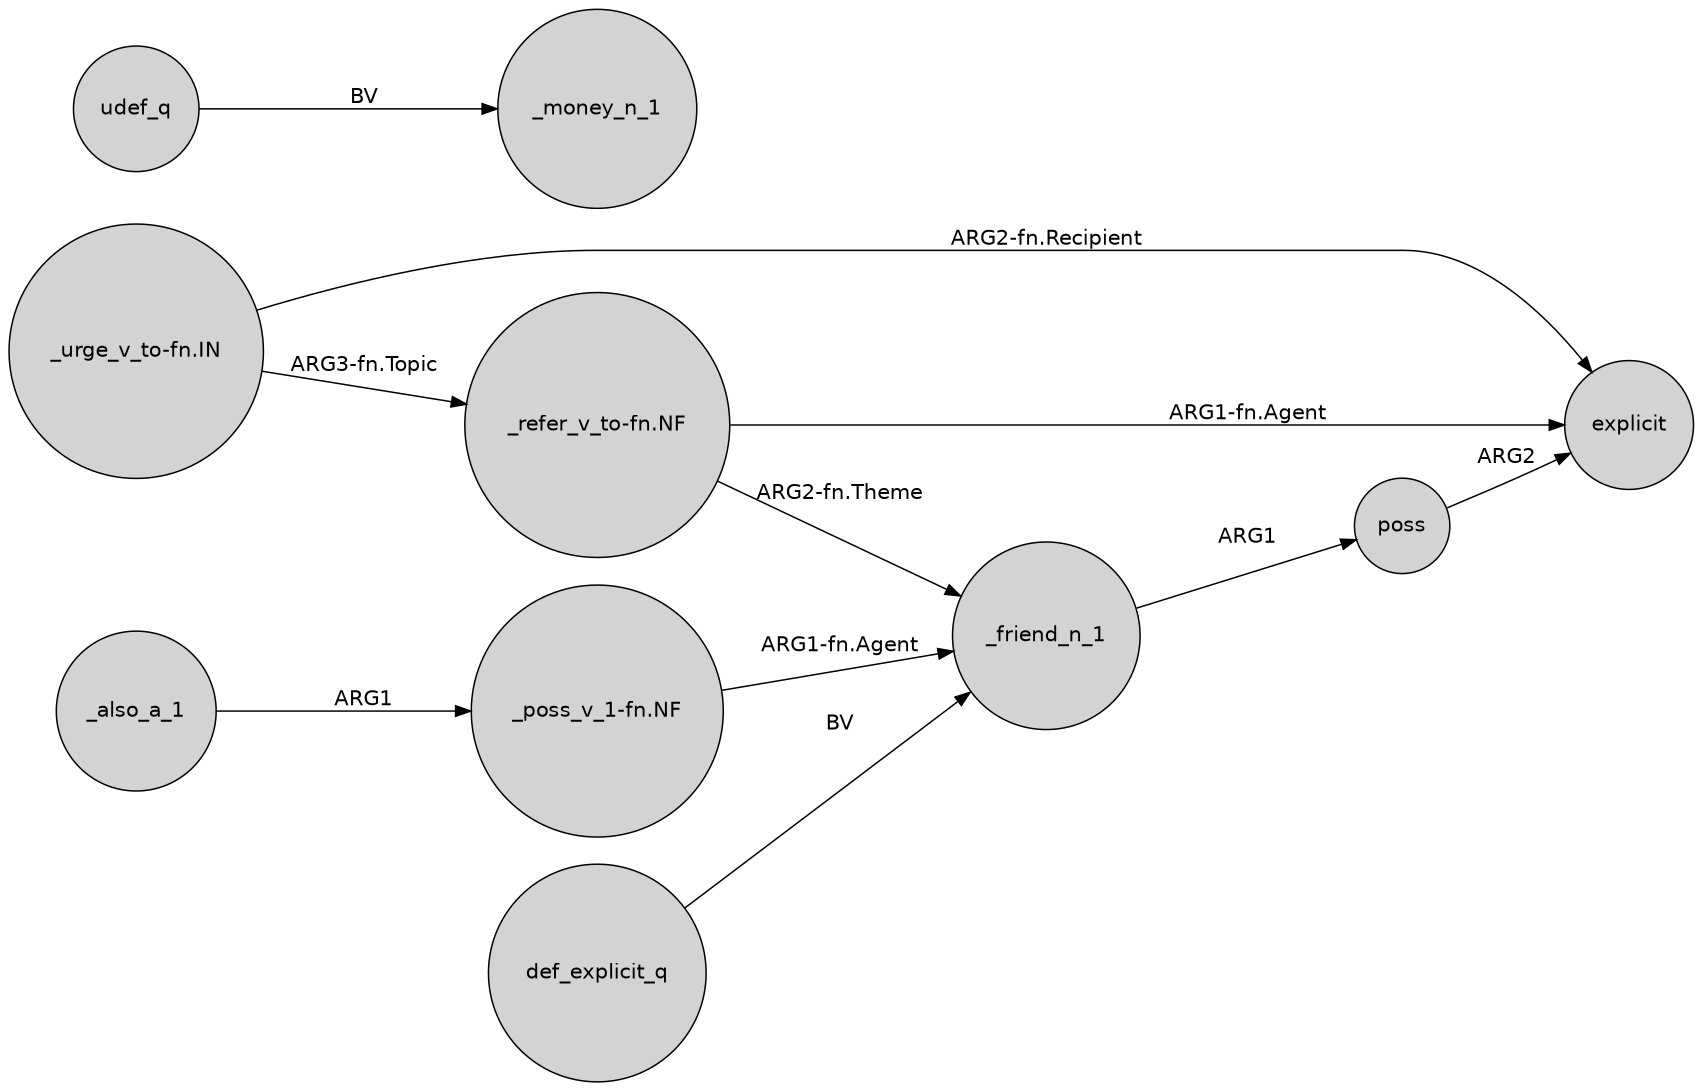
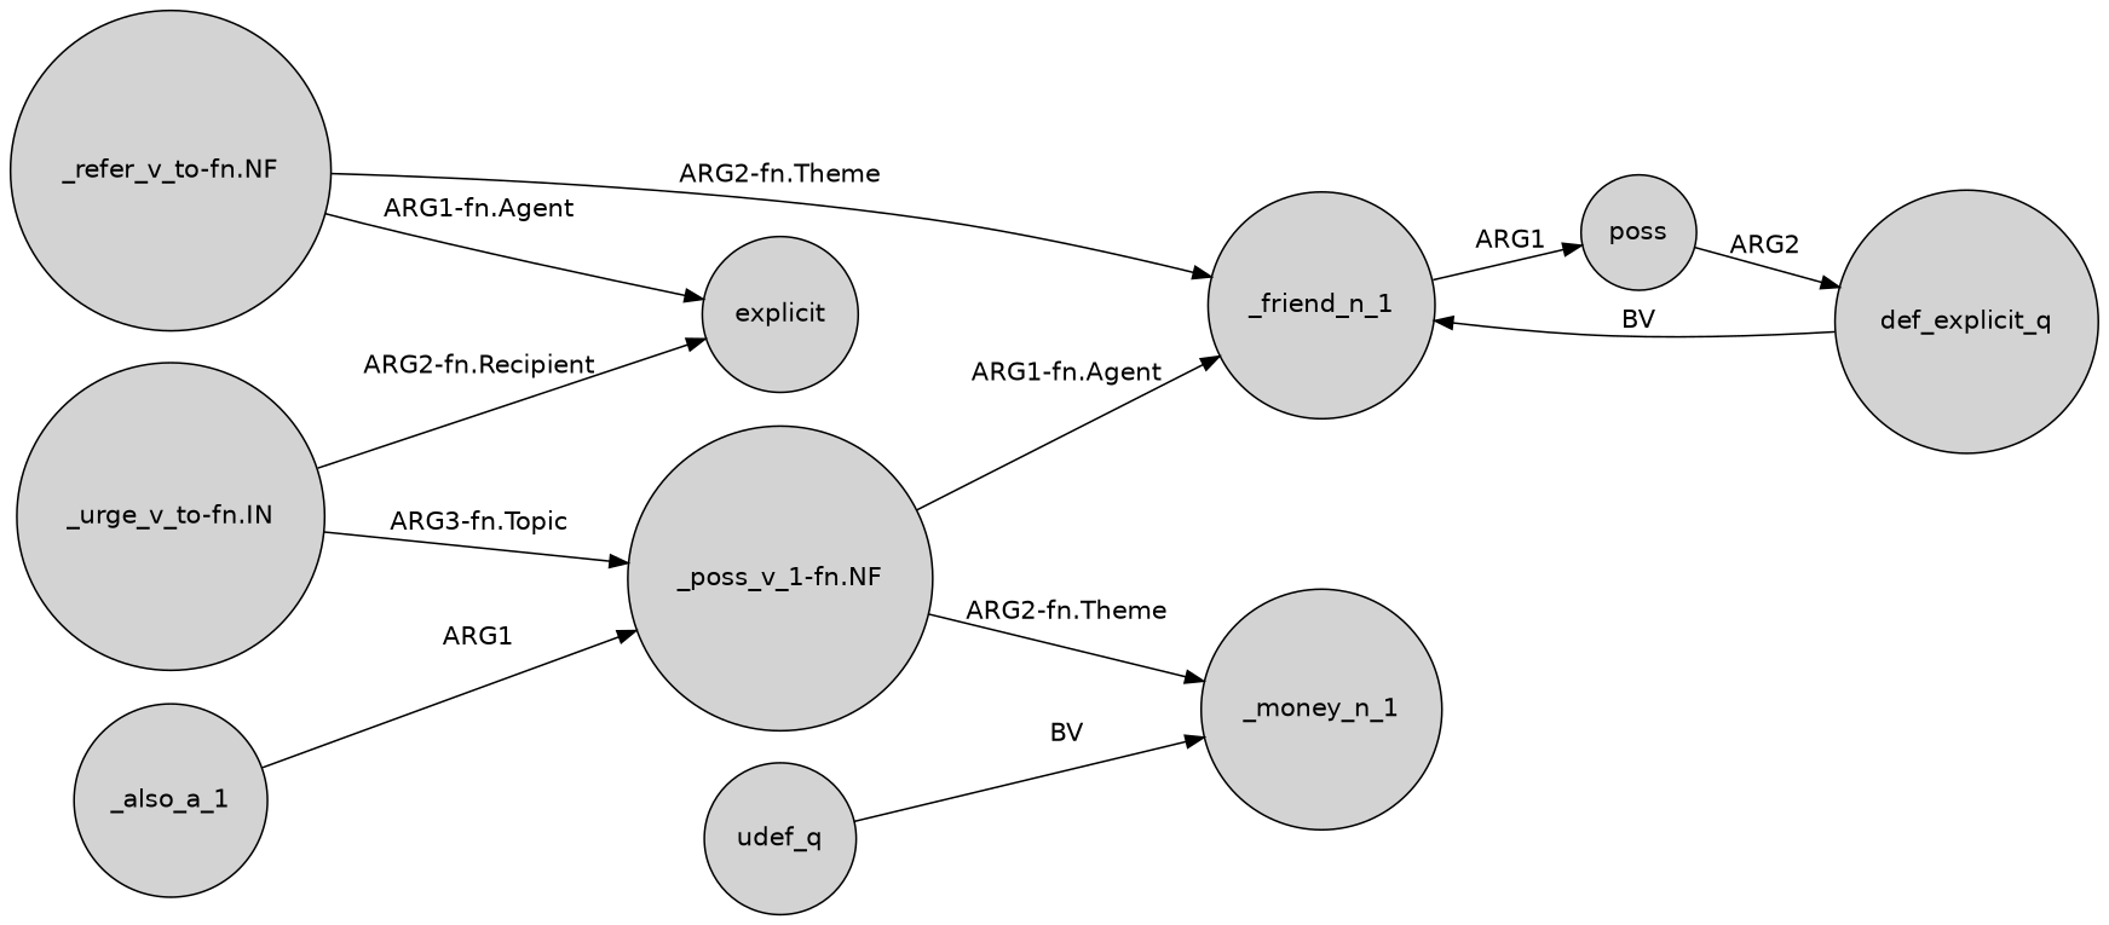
  digraph {
    fontname="DejaVu Sans"
    rankdir=LR
    node [fontname="DejaVu Sans" shape=circle style=filled]
    edge [fontname="DejaVu Sans"]
    n1 [label=explicit]
    "_urge_v_to-fn.IN"
    "_refer_v_to-fn.NF"
    _friend_n_1
    poss
    n6 [label="_poss_v_1-fn.NF"]
    _also_a_1
    _money_n_1
    udef_q
    def_explicit_q
    "_urge_v_to-fn.IN" -> n1 [label="ARG2-fn.Recipient"]
-   "_urge_v_to-fn.IN" -> "_refer_v_to-fn.NF" [label="ARG3-fn.Topic"]
+   "_urge_v_to-fn.IN" -> n6 [label="ARG3-fn.Topic"]
    "_refer_v_to-fn.NF" -> n1 [label="ARG1-fn.Agent"]
    "_refer_v_to-fn.NF" -> _friend_n_1 [label="ARG2-fn.Theme"]
    _friend_n_1 -> poss [label=ARG1]
-   poss -> n1 [label=ARG2]
+   poss -> def_explicit_q [label=ARG2]
    n6 -> _friend_n_1 [label="ARG1-fn.Agent"]
+   n6 -> _money_n_1 [label="ARG2-fn.Theme"]
    _also_a_1 -> n6 [label=ARG1]
    udef_q -> _money_n_1 [label=BV]
    def_explicit_q -> _friend_n_1 [label=BV]
  }
